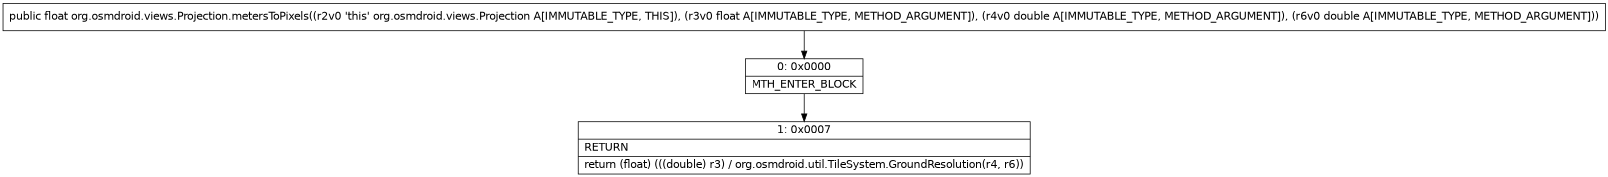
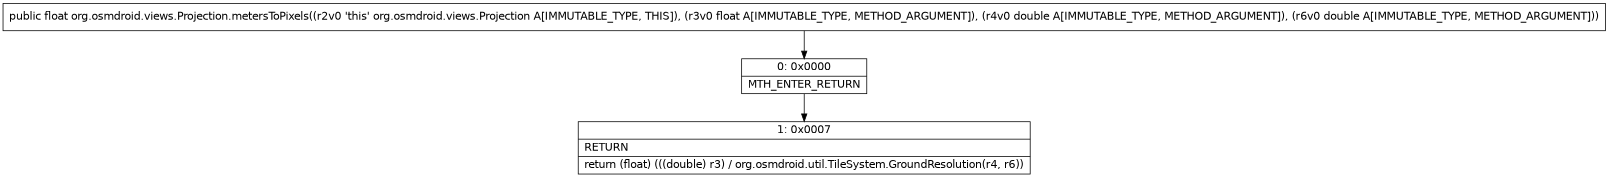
  digraph {
    fontname="DejaVu Sans"
    node [shape=record fontname="DejaVu Sans"]
    edge [fontname="DejaVu Sans"]
-   n1 [label="{0\:\ 0x0000|MTH_ENTER_BLOCK\l}"]
+   n1 [label="{0\:\ 0x0000|MTH_ENTER_RETURN\l}"]
    n2 [label="{1\:\ 0x0007|RETURN\l|return (float) (((double) r3) \/ org.osmdroid.util.TileSystem.GroundResolution(r4, r6))\l}"]
    n3 [label="{public float org.osmdroid.views.Projection.metersToPixels((r2v0 'this' org.osmdroid.views.Projection A[IMMUTABLE_TYPE, THIS]), (r3v0 float A[IMMUTABLE_TYPE, METHOD_ARGUMENT]), (r4v0 double A[IMMUTABLE_TYPE, METHOD_ARGUMENT]), (r6v0 double A[IMMUTABLE_TYPE, METHOD_ARGUMENT])) }"]
    n1 -> n2
    n3 -> n1
  }
